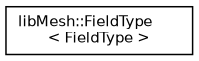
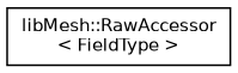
  digraph {
    rankdir=LR
-   n1 [color=black fillcolor=white fontname=Helvetica fontsize=10 height=0.2 label="libMesh::FieldType\l\< FieldType \>" shape=record style=filled width=0.4]
+   n1 [color=black fillcolor=white fontname=Helvetica fontsize=10 height=0.2 label="libMesh::RawAccessor\l\< FieldType \>" shape=record style=filled width=0.4]
  }
